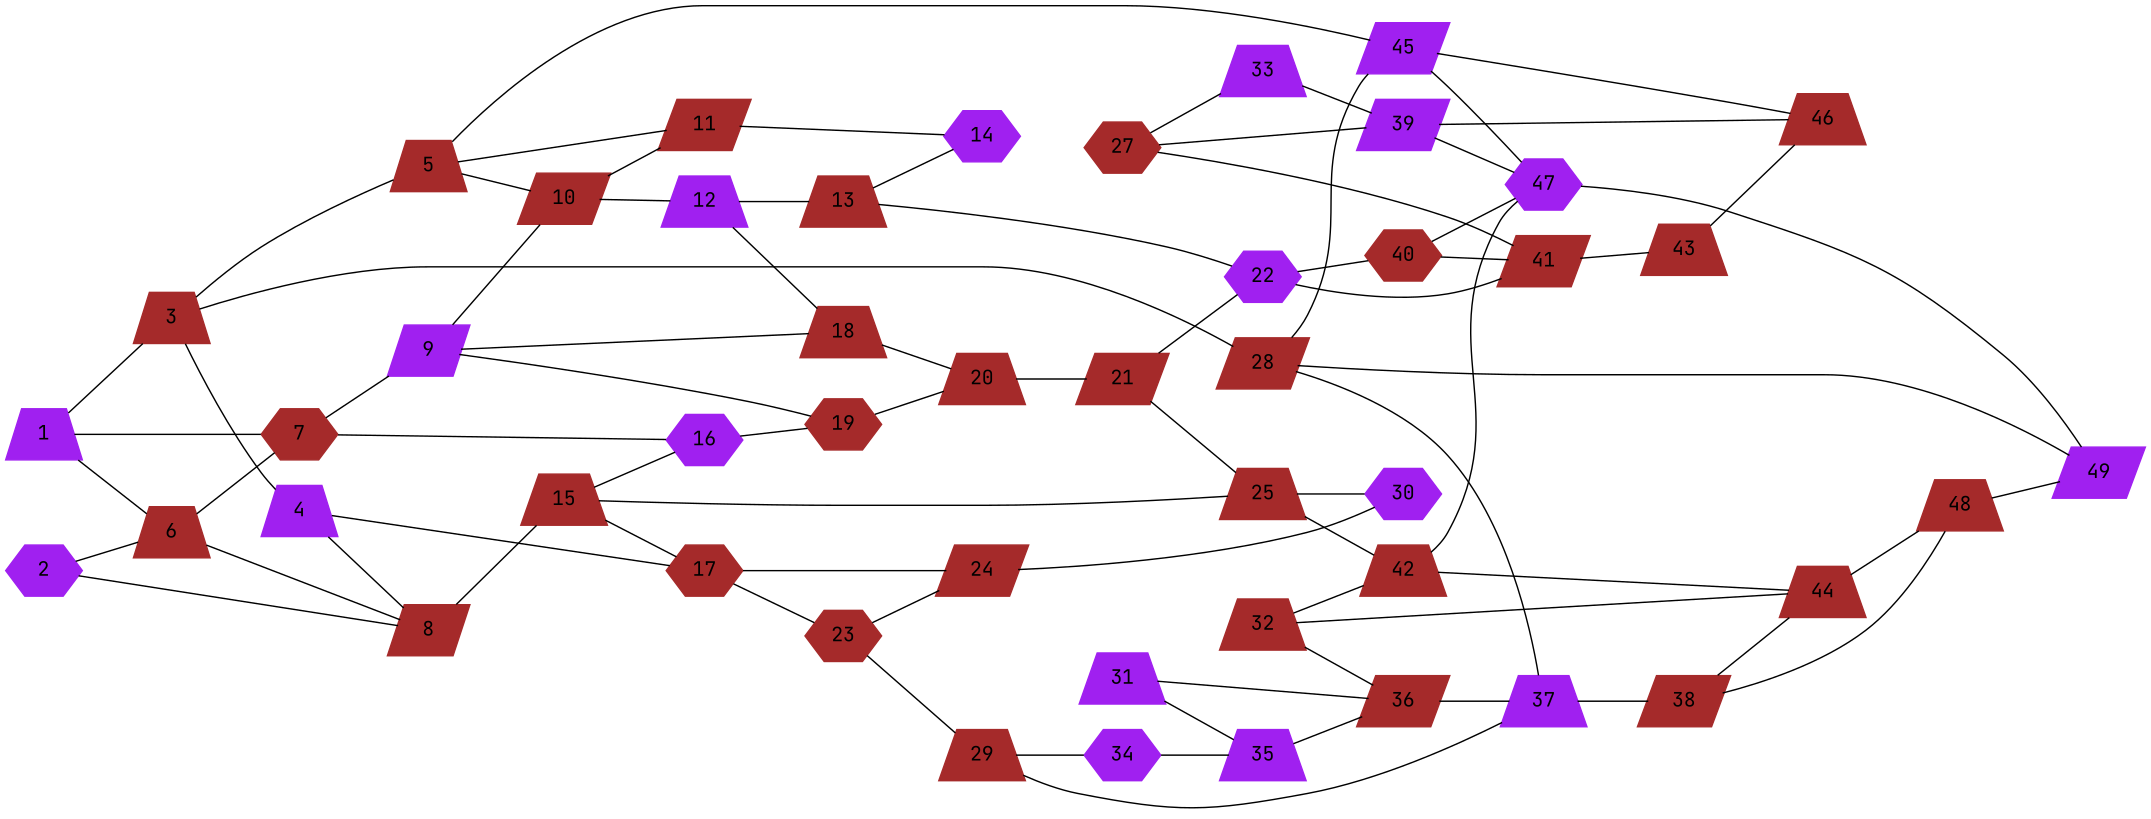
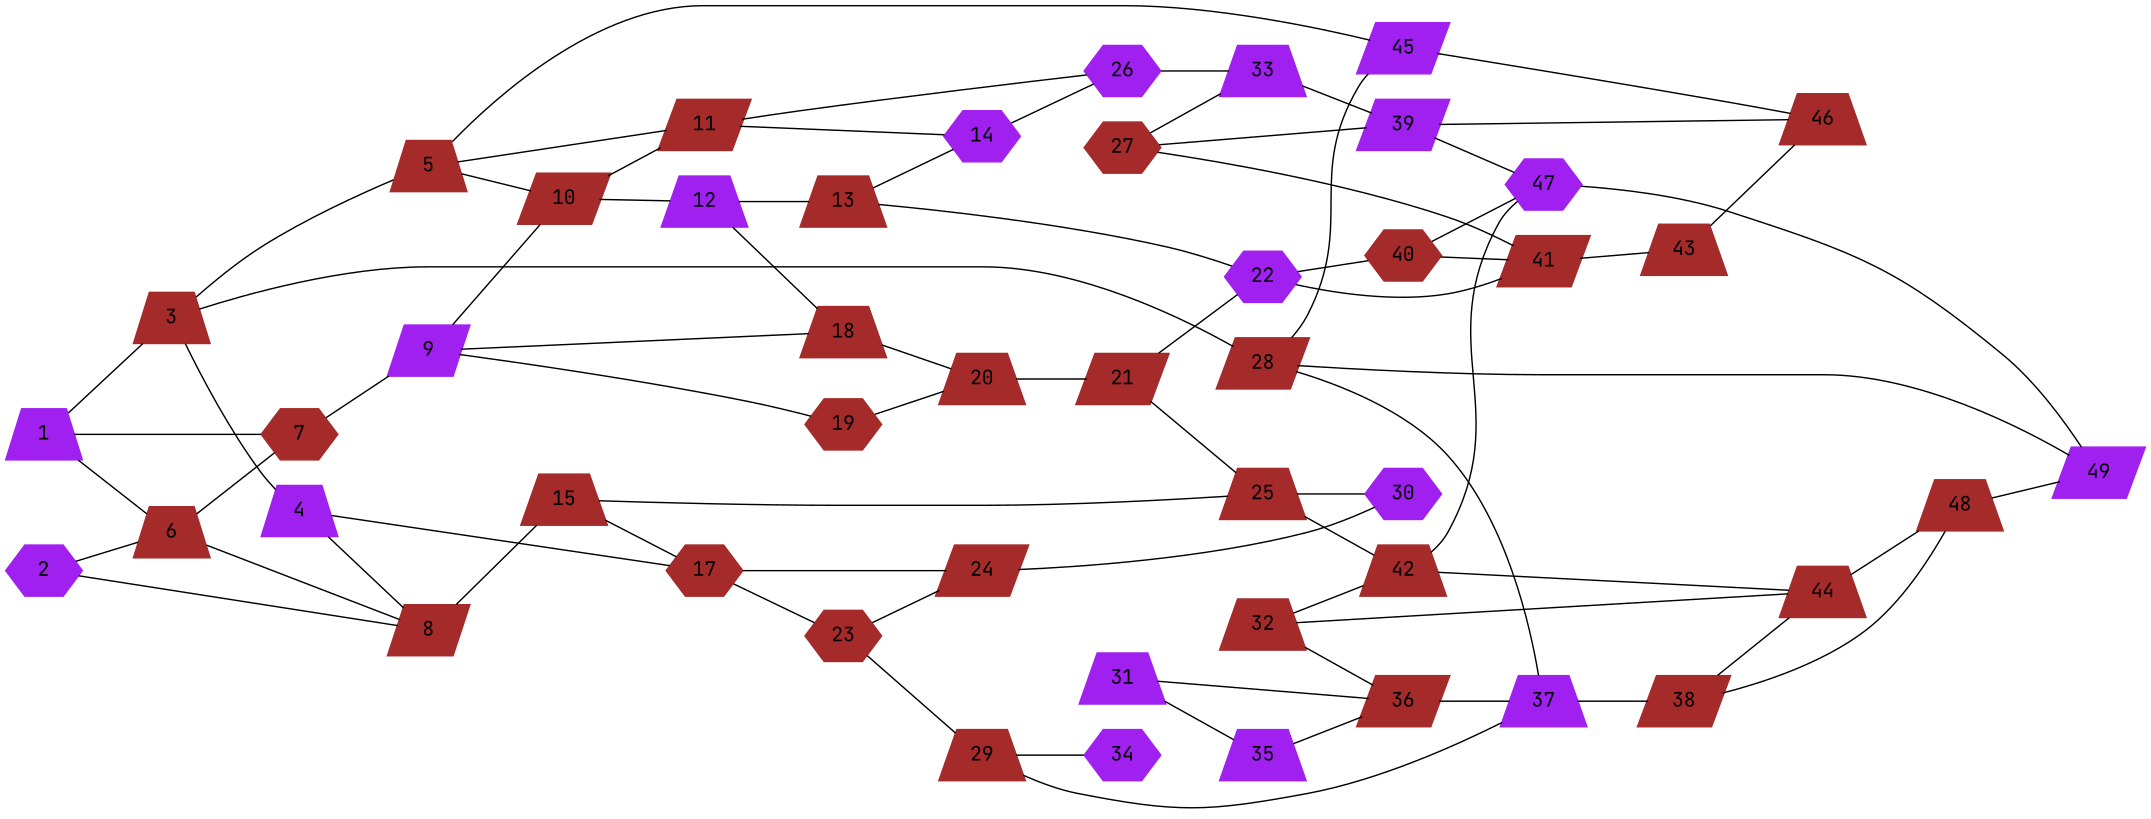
  graph {
    fontname="JetBrains Mono"
    rankdir=LR
    node [color=brown fontname="JetBrains Mono" shape=trapezium style=filled]
    edge [fontname="JetBrains Mono" weight=1.0]
    1 [color=purple]
    3
    6
    7 [shape=hexagon]
    4 [color=purple]
    5
    28 [shape=parallelogram]
    8 [shape=parallelogram]
    9 [color=purple shape=parallelogram]
-   16 [color=purple shape=hexagon]
    2 [color=purple shape=hexagon]
    15
    17 [shape=hexagon]
    10 [shape=parallelogram]
    11 [shape=parallelogram]
    45 [color=purple shape=parallelogram]
    37 [color=purple]
    49 [color=purple shape=parallelogram]
    23 [shape=hexagon]
    24 [shape=parallelogram]
    12 [color=purple]
    14 [color=purple shape=hexagon]
+   26 [color=purple shape=hexagon]
    46
    47 [color=purple shape=hexagon]
    18
    19 [shape=hexagon]
    25
    20
    13
    33 [color=purple]
    22 [color=purple shape=hexagon]
    40 [shape=hexagon]
    41 [shape=parallelogram]
    30 [color=purple shape=hexagon]
    42
    29
    21 [shape=parallelogram]
    43
    34 [color=purple shape=hexagon]
    44
    39 [color=purple shape=parallelogram]
    27 [shape=hexagon]
    38 [shape=parallelogram]
    35 [color=purple]
    31 [color=purple]
    36 [shape=parallelogram]
    32
    48
    1 -- 3
    1 -- 6
    1 -- 7
    3 -- 4
    3 -- 5
    3 -- 28
    6 -- 7
    6 -- 8
    7 -- 9
-   7 -- 16
    4 -- 8
    4 -- 17
    5 -- 10
    5 -- 11
    5 -- 45
    28 -- 45
    28 -- 37
    28 -- 49
    8 -- 15
    9 -- 10
    9 -- 18
    9 -- 19
-   16 -- 19 [weight=2.0]
    2 -- 6
    2 -- 8
-   15 -- 16
    15 -- 17
    15 -- 25
    17 -- 23
    17 -- 24
    10 -- 11
    10 -- 12
    11 -- 14
+   11 -- 26
    45 -- 46
-   45 -- 47
    37 -- 38
    23 -- 24
    23 -- 29
    24 -- 30 [weight=2.0]
    12 -- 18 [weight=2.0]
    12 -- 13
+   14 -- 26
+   26 -- 33 [weight=2.0]
    47 -- 49
    18 -- 20
    19 -- 20
    25 -- 30
    25 -- 42
    20 -- 21
    13 -- 14
    13 -- 22
    33 -- 39
    22 -- 40
    22 -- 41
    40 -- 47
    40 -- 41
    41 -- 43
    42 -- 47
    42 -- 44
    29 -- 37
    29 -- 34
    21 -- 25
    21 -- 22
    43 -- 46 [weight=2.0]
-   34 -- 35 [weight=2.0]
    44 -- 48
    39 -- 46
    39 -- 47
    27 -- 33
    27 -- 41
    27 -- 39
    38 -- 44
    38 -- 48
    35 -- 36
    31 -- 35
    31 -- 36
    36 -- 37
    32 -- 42
    32 -- 44
    32 -- 36
    48 -- 49 [weight=2.0]
  }
